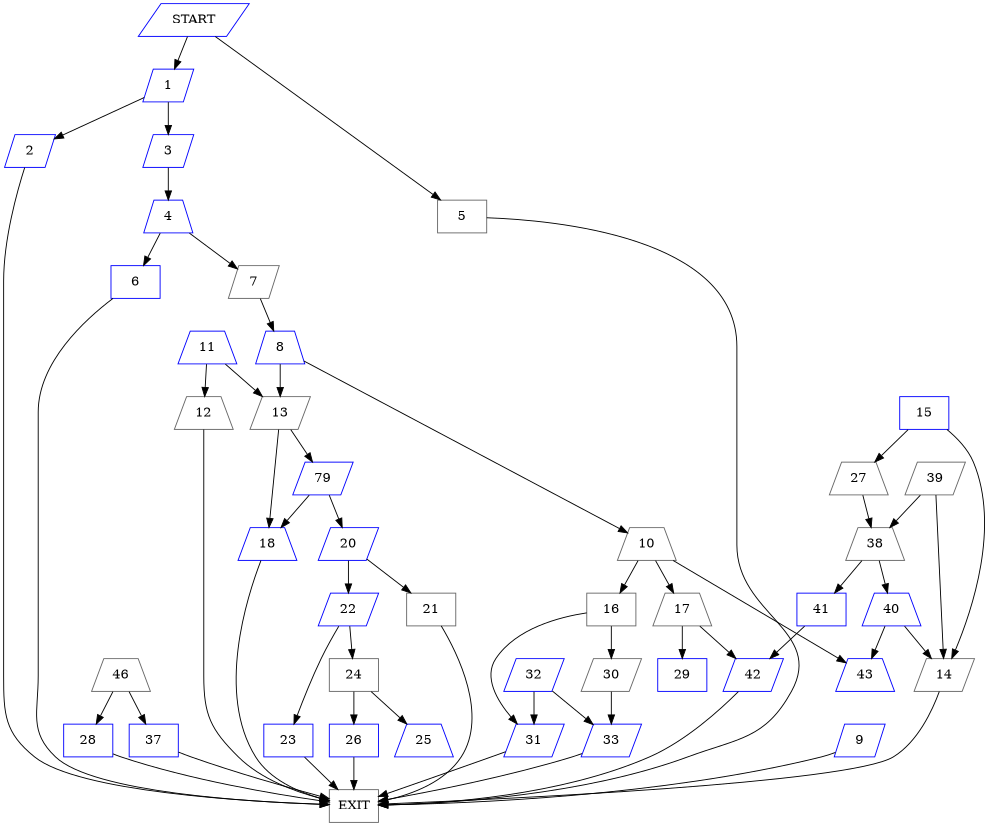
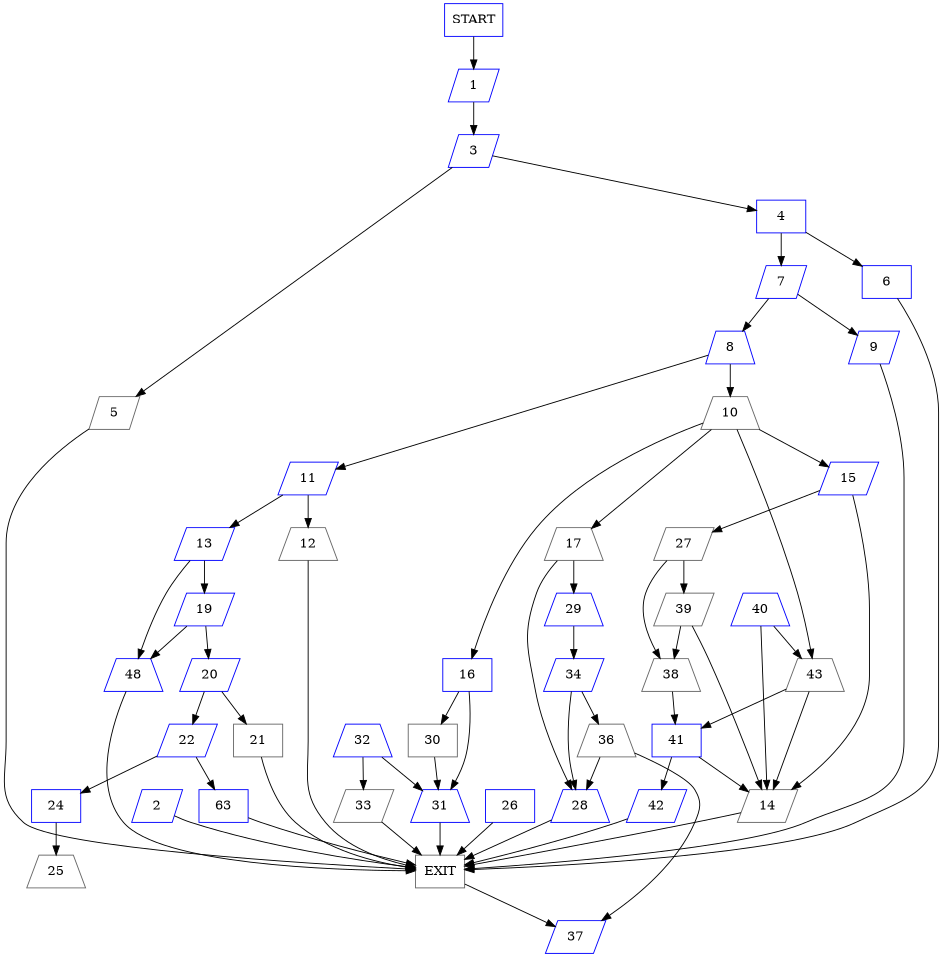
  digraph {
    node [color=blue shape=parallelogram]
-   n1 [label=START]
+   n1 [label=START shape=box]
    1
    2
    3
    n5 [color=gray40 label=EXIT shape=box]
-   4 [shape=trapezium]
-   5 [color=gray40 shape=box]
+   4 [shape=box]
+   5 [color=gray40]
    6 [shape=box]
-   7 [color=gray40]
+   7
    8 [shape=trapezium]
    9
    10 [color=gray40 shape=trapezium]
-   11 [shape=trapezium]
-   15 [shape=box]
-   16 [color=gray40 shape=box]
+   11
+   15
+   16 [shape=box]
    17 [color=gray40 shape=trapezium]
-   43 [shape=trapezium]
+   43 [color=gray40 shape=trapezium]
    12 [color=gray40 shape=trapezium]
-   13 [color=gray40]
+   13
    14 [color=gray40]
-   27 [color=gray40 shape=trapezium]
-   30 [color=gray40]
-   31
-   28 [shape=box]
-   29 [shape=box]
-   18 [shape=trapezium]
-   19 [label=79]
+   27 [color=gray40]
+   30 [color=gray40 shape=box]
+   31 [shape=trapezium]
+   28 [shape=trapezium]
+   29 [shape=trapezium]
+   18 [shape=trapezium label=48]
+   19
    20
    38 [color=gray40 shape=trapezium]
    39 [color=gray40]
-   33
+   33 [color=gray40]
+   34
    21 [color=gray40 shape=box]
    22
-   23 [shape=box]
-   24 [color=gray40 shape=box]
-   25 [shape=trapezium]
+   23 [shape=box label=63]
+   24 [shape=box]
+   25 [color=gray40 shape=trapezium]
    26 [shape=box]
    40 [shape=trapezium]
    41 [shape=box]
-   36 [color=gray40 shape=trapezium label=46]
-   32
-   37 [shape=box]
+   36 [color=gray40 shape=trapezium]
+   32 [shape=trapezium]
+   37
    42
    n1 -> 1
-   1 -> 2
    1 -> 3
    2 -> n5
    3 -> 4
-   n1 -> 5
+   3 -> 5
    4 -> 6
    4 -> 7
    5 -> n5
    6 -> n5
    7 -> 8
+   7 -> 9
    8 -> 10
-   8 -> 13
+   8 -> 11
    9 -> n5
+   10 -> 15
    10 -> 16
    10 -> 17
    10 -> 43
    11 -> 12
    11 -> 13
    15 -> 14
    15 -> 27
    16 -> 30
    16 -> 31
-   17 -> 42
+   17 -> 28
    17 -> 29
+   43 -> 14
+   43 -> 41
    12 -> n5
    13 -> 18
    13 -> 19
    14 -> n5
    27 -> 38
-   30 -> 33
+   27 -> 39
+   30 -> 31
    31 -> n5
    28 -> n5
+   29 -> 34
    18 -> n5
    19 -> 18
    19 -> 20
    20 -> 21
    20 -> 22
-   38 -> 40
    38 -> 41
    39 -> 14
    39 -> 38
    33 -> n5
+   34 -> 28
+   34 -> 36
    21 -> n5
    22 -> 23
    22 -> 24
    23 -> n5
    24 -> 25
-   24 -> 26
    26 -> n5
    40 -> 43
    40 -> 14
+   41 -> 14
    41 -> 42
    36 -> 28
    36 -> 37
    32 -> 31
    32 -> 33
-   37 -> n5
+   n5 -> 37
    42 -> n5
  }
